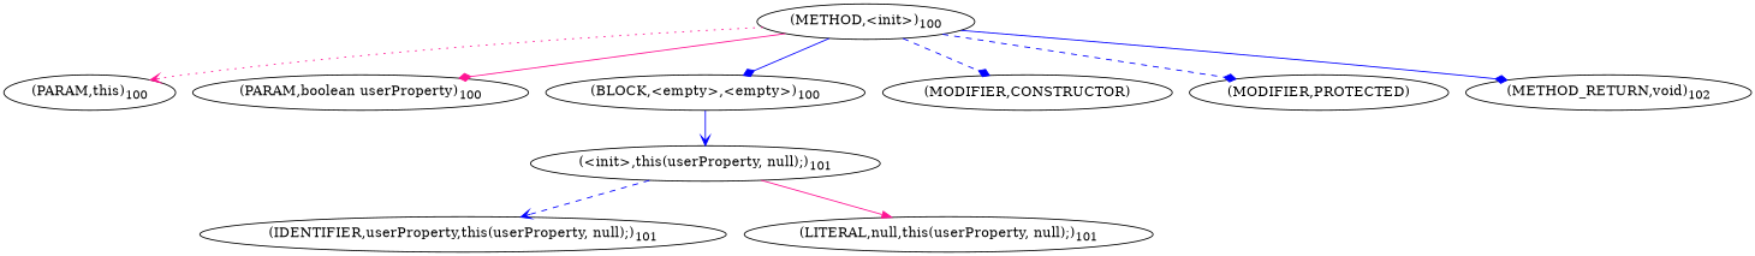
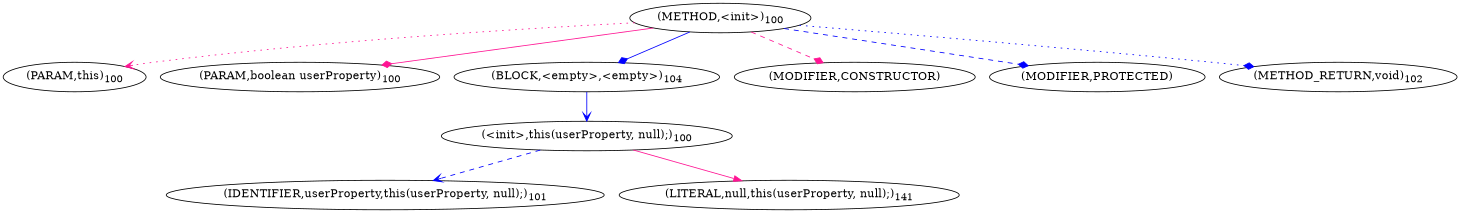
  digraph {
    edge [arrowhead=diamond color=blue style=solid]
    n1 [label=<(METHOD,&lt;init&gt;)<SUB>100</SUB>>]
    n2 [label=<(PARAM,this)<SUB>100</SUB>>]
    n3 [label=<(PARAM,boolean userProperty)<SUB>100</SUB>>]
-   n4 [label=<(BLOCK,&lt;empty&gt;,&lt;empty&gt;)<SUB>100</SUB>>]
+   n4 [label=<(BLOCK,&lt;empty&gt;,&lt;empty&gt;)<SUB>104</SUB>>]
    n5 [label=<(MODIFIER,CONSTRUCTOR)>]
    n6 [label=<(MODIFIER,PROTECTED)>]
    n7 [label=<(METHOD_RETURN,void)<SUB>102</SUB>>]
-   n8 [label=<(&lt;init&gt;,this(userProperty, null);)<SUB>101</SUB>>]
+   n8 [label=<(&lt;init&gt;,this(userProperty, null);)<SUB>100</SUB>>]
    n9 [label=<(IDENTIFIER,userProperty,this(userProperty, null);)<SUB>101</SUB>>]
-   n10 [label=<(LITERAL,null,this(userProperty, null);)<SUB>101</SUB>>]
+   n10 [label=<(LITERAL,null,this(userProperty, null);)<SUB>141</SUB>>]
    n1 -> n2 [arrowhead=vee color=deeppink style=dotted]
    n1 -> n3 [color=deeppink]
    n1 -> n4
-   n1 -> n5 [style=dashed]
+   n1 -> n5 [color=deeppink style=dashed]
    n1 -> n6 [style=dashed]
-   n1 -> n7
+   n1 -> n7 [style=dotted]
    n4 -> n8 [arrowhead=vee]
    n8 -> n9 [arrowhead=vee style=dashed]
    n8 -> n10 [arrowhead=normal color=deeppink]
  }
